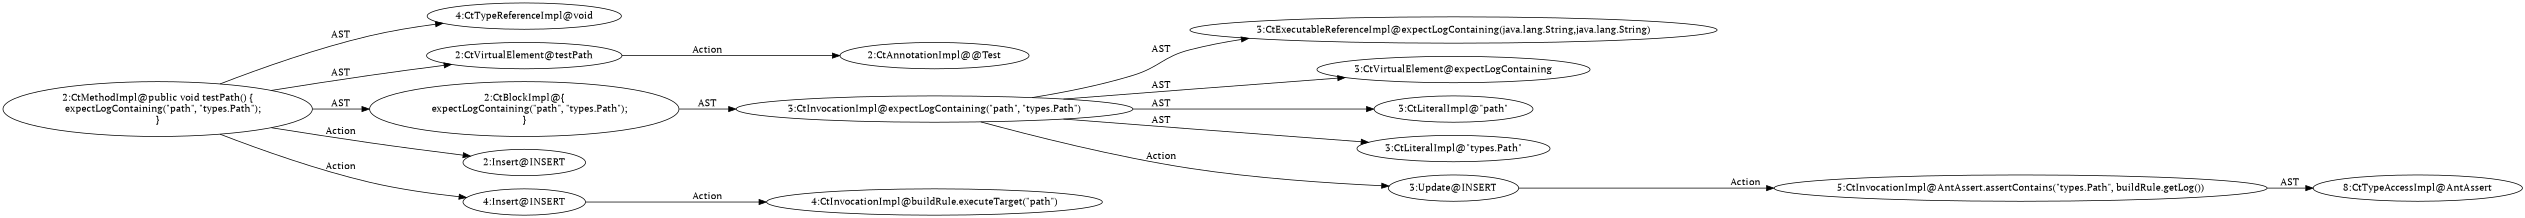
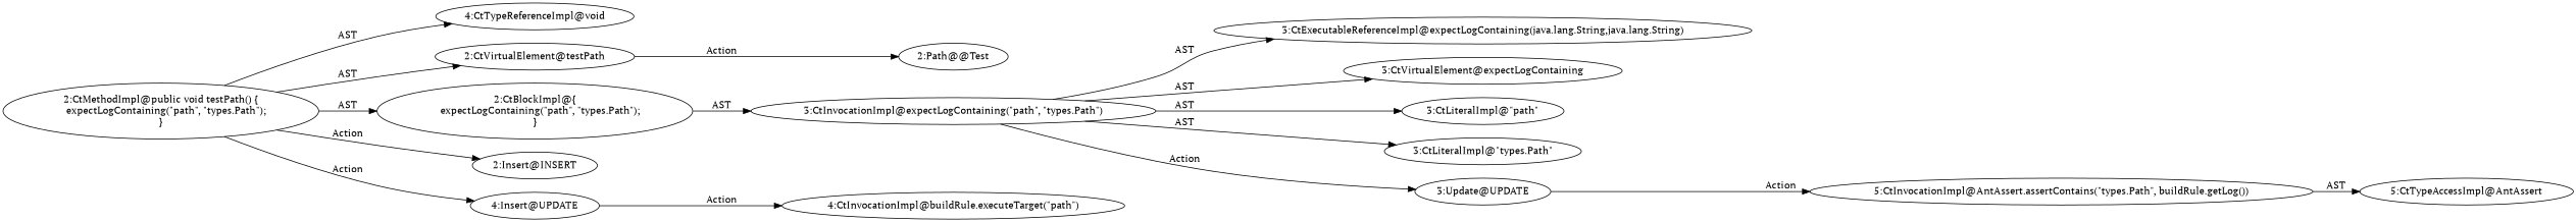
  digraph {
    fontname="PT Serif"
    rankdir=LR
    node [fontname="PT Serif" shape=ellipse]
    edge [fontname="PT Serif"]
    n1 [label="4:CtTypeReferenceImpl@void"]
    n2 [label="2:CtVirtualElement@testPath"]
-   n3 [label="2:CtAnnotationImpl@@Test"]
+   n3 [label="2:Path@@Test"]
    n4 [label="3:CtExecutableReferenceImpl@expectLogContaining(java.lang.String,java.lang.String)"]
    n5 [label="3:CtVirtualElement@expectLogContaining"]
    n6 [label="3:CtLiteralImpl@\"path\""]
    n7 [label="3:CtLiteralImpl@\"types.Path\""]
    n8 [label="3:CtInvocationImpl@expectLogContaining(\"path\", \"types.Path\")"]
-   n9 [label="3:Update@INSERT"]
+   n9 [label="3:Update@UPDATE"]
    n10 [label="5:CtInvocationImpl@AntAssert.assertContains(\"types.Path\", buildRule.getLog())"]
    n11 [label="2:CtBlockImpl@\{\n    expectLogContaining(\"path\", \"types.Path\");\n\}"]
    n12 [label="2:CtMethodImpl@public void testPath() \{\n    expectLogContaining(\"path\", \"types.Path\");\n\}"]
    n13 [label="2:Insert@INSERT"]
-   n14 [label="4:Insert@INSERT"]
+   n14 [label="4:Insert@UPDATE"]
    n15 [label="4:CtInvocationImpl@buildRule.executeTarget(\"path\")"]
-   n16 [label="8:CtTypeAccessImpl@AntAssert"]
+   n16 [label="5:CtTypeAccessImpl@AntAssert"]
    n2 -> n3 [label=Action]
    n8 -> n4 [label=AST]
    n8 -> n5 [label=AST]
    n8 -> n6 [label=AST]
    n8 -> n7 [label=AST]
    n8 -> n9 [label=Action]
    n9 -> n10 [label=Action]
    n10 -> n16 [label=AST]
    n11 -> n8 [label=AST]
    n12 -> n1 [label=AST]
    n12 -> n2 [label=AST]
    n12 -> n11 [label=AST]
    n12 -> n13 [label=Action]
    n12 -> n14 [label=Action]
    n14 -> n15 [label=Action]
  }
